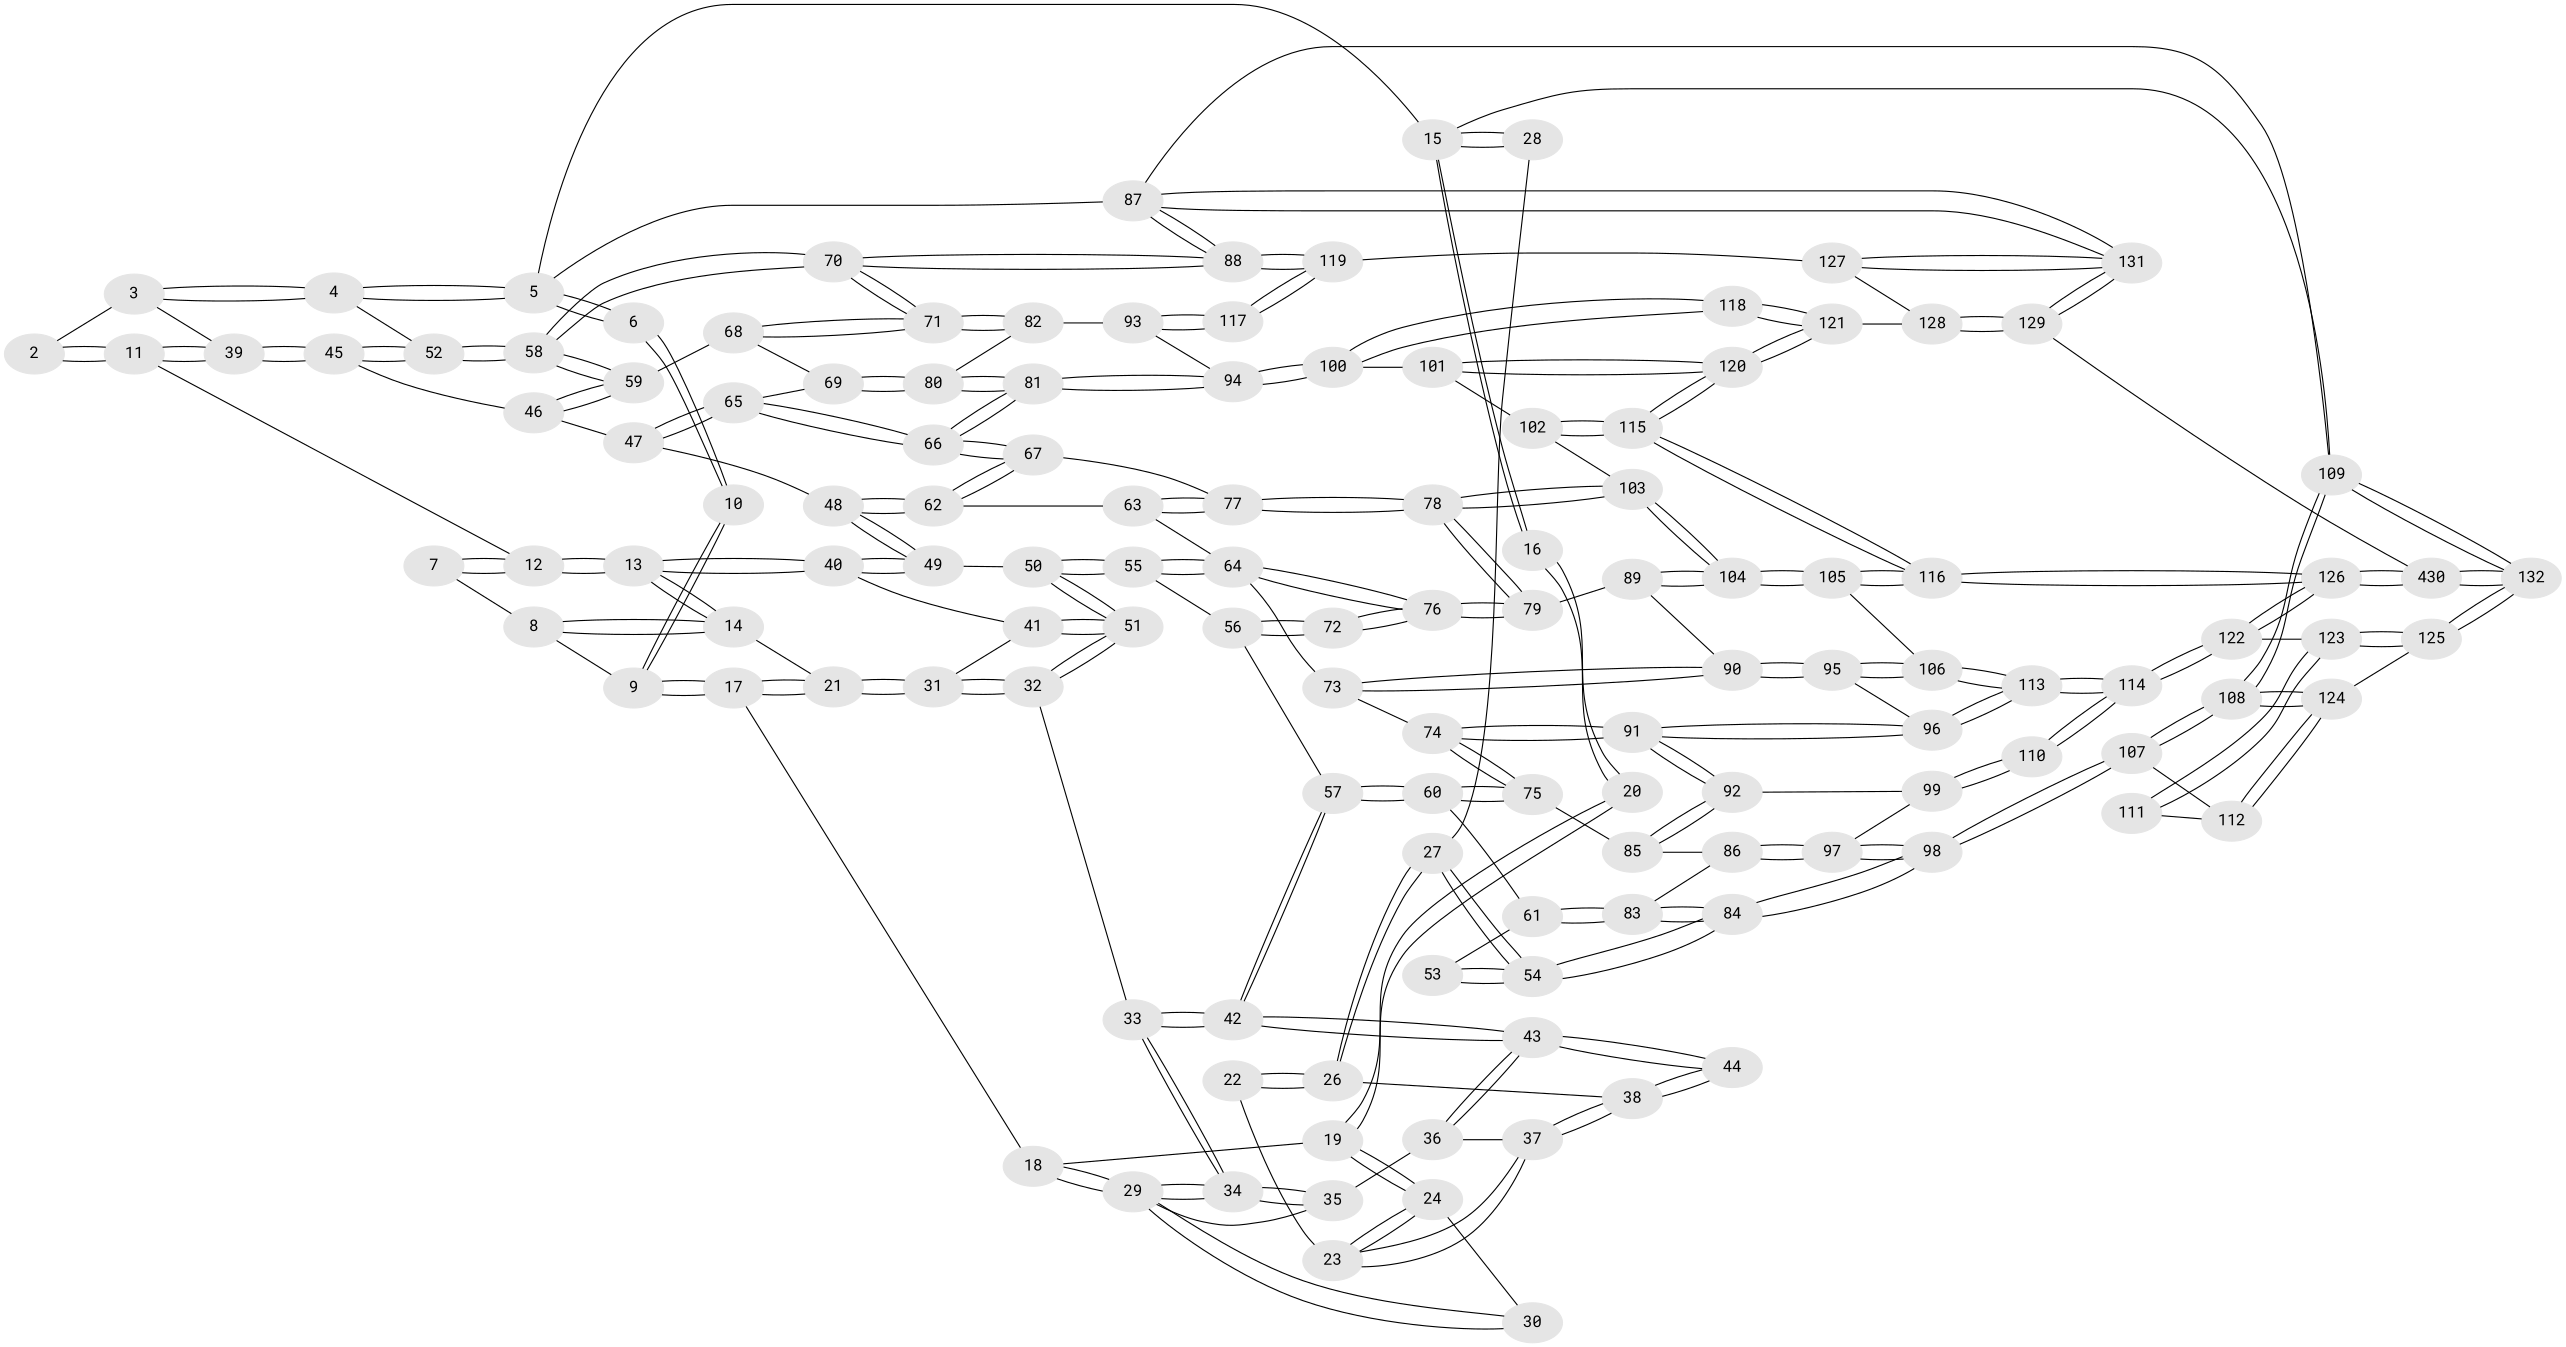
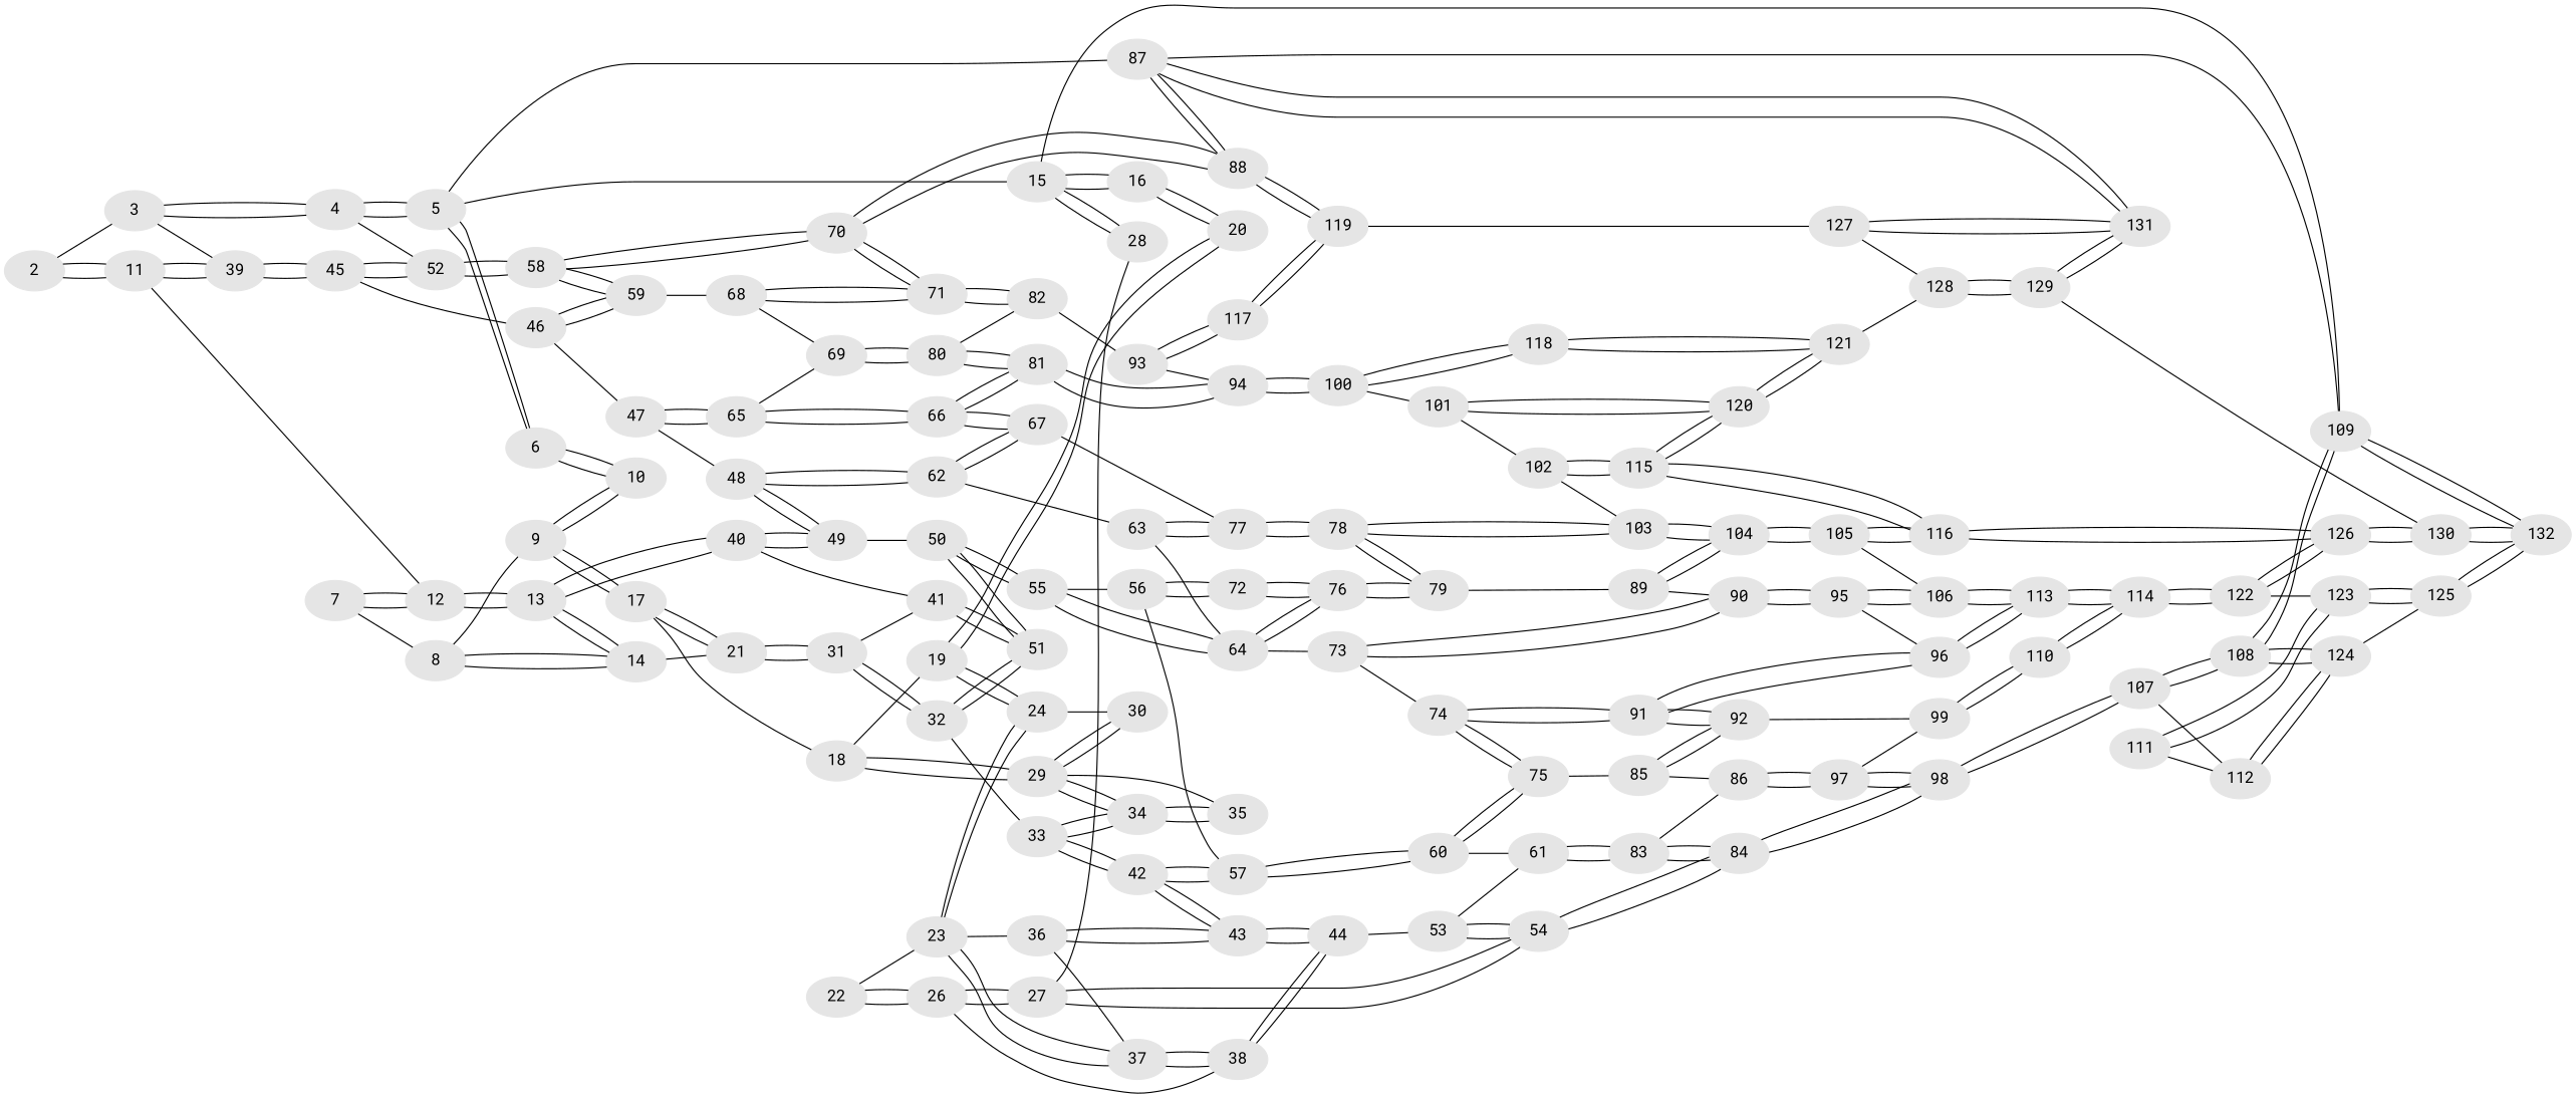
  graph {
    fontname="Roboto Mono"
    rankdir=LR
    node [color=gray90 fontname="Roboto Mono" style=filled]
    edge [fontname="Roboto Mono"]
    2
    3
    11
    7
    8
    12
    4
    39
    5
    52
    45
    6
    15
    87
    58
    10
    16
    28
    109
    88
    131
    9
    14
    13
    17
    21
    18
    40
    41
    49
    31
    20
    132
    19
    29
    24
    30
    34
    35
    32
    22
    23
    26
    37
    27
    38
    54
    44
    84
    36
    33
    51
    42
    43
    57
    53
    46
    50
    60
    61
    47
    59
    48
    65
    68
    62
    66
    69
    63
    67
    55
    56
    64
    70
    83
    98
    72
    76
    73
    75
    71
    85
    86
    77
    78
    79
    81
    80
    94
    82
    119
    93
    74
    90
    91
    95
    92
    96
    89
    103
    104
    100
    117
    97
    107
    99
    127
    105
    106
    113
    110
    101
    118
    114
    108
    112
    102
    120
    121
    115
    116
    126
    124
    125
    111
    123
    122
-   130 [label=430]
+   130
    128
    129
    2 -- 3
    2 -- 11
    2 -- 11
    3 -- 4
    3 -- 4
    3 -- 39
    11 -- 12
    11 -- 39
    11 -- 39
    7 -- 8
    7 -- 12
    7 -- 12
    8 -- 9
    8 -- 14
    8 -- 14
    12 -- 13
    12 -- 13
    4 -- 5
    4 -- 5
    4 -- 52
    39 -- 45
    39 -- 45
    5 -- 6
    5 -- 6
    5 -- 15
    5 -- 87
    52 -- 58
    52 -- 58
    45 -- 52
    45 -- 52
    45 -- 46
    6 -- 10
    6 -- 10
    15 -- 16
    15 -- 16
    15 -- 28
    15 -- 28
    15 -- 109
    87 -- 109
    87 -- 88
    87 -- 88
    87 -- 131
    87 -- 131
    58 -- 59
    58 -- 59
    58 -- 70
    58 -- 70
    16 -- 20
    16 -- 20
    109 -- 132
    109 -- 132
    88 -- 119
    88 -- 119
    9 -- 10
    9 -- 10
    9 -- 17
    9 -- 17
    14 -- 21
    13 -- 14
    13 -- 14
    13 -- 40
    13 -- 40
    17 -- 21
    17 -- 21
    17 -- 18
    21 -- 31
    21 -- 31
    18 -- 19
    18 -- 29
    18 -- 29
    40 -- 41
    40 -- 49
    40 -- 49
    41 -- 51
    41 -- 51
    49 -- 50
    31 -- 41
    31 -- 32
    31 -- 32
    19 -- 20
    19 -- 20
    19 -- 24
    19 -- 24
    29 -- 30
    29 -- 30
    29 -- 34
    29 -- 34
    29 -- 35
    24 -- 30
    34 -- 35
    34 -- 35
-   35 -- 36
+   23 -- 36
    32 -- 33
    32 -- 51
    32 -- 51
    22 -- 23
    22 -- 26
    22 -- 26
    23 -- 24
    23 -- 24
    23 -- 37
    23 -- 37
    26 -- 27
    26 -- 27
    26 -- 38
    37 -- 38
    37 -- 38
    27 -- 28
    27 -- 54
    27 -- 54
    38 -- 44
    38 -- 44
    54 -- 84
    54 -- 84
+   44 -- 53
    84 -- 98
    84 -- 98
    36 -- 37
    36 -- 43
    36 -- 43
    33 -- 34
    33 -- 34
    33 -- 42
    33 -- 42
    42 -- 43
    42 -- 43
    42 -- 57
    42 -- 57
    43 -- 44
    43 -- 44
    57 -- 60
    57 -- 60
    53 -- 54
    53 -- 54
    53 -- 61
    46 -- 47
    46 -- 59
    46 -- 59
    50 -- 51
    50 -- 51
    50 -- 55
    50 -- 55
    60 -- 61
    60 -- 75
    60 -- 75
    61 -- 83
    61 -- 83
    47 -- 48
    47 -- 65
    47 -- 65
    59 -- 68
    48 -- 49
    48 -- 49
    48 -- 62
    48 -- 62
    65 -- 66
    65 -- 66
    65 -- 69
    68 -- 69
    68 -- 71
    68 -- 71
    62 -- 63
    62 -- 67
    62 -- 67
    66 -- 67
    66 -- 67
    66 -- 81
    66 -- 81
    69 -- 80
    69 -- 80
    63 -- 64
    63 -- 77
    63 -- 77
    67 -- 77
    55 -- 56
    55 -- 64
    55 -- 64
    56 -- 57
    56 -- 72
    56 -- 72
    64 -- 76
    64 -- 76
    64 -- 73
    70 -- 88
    70 -- 88
    70 -- 71
    70 -- 71
    83 -- 84
    83 -- 84
    83 -- 86
    98 -- 107
    98 -- 107
    72 -- 76
    72 -- 76
    76 -- 79
    76 -- 79
    73 -- 74
    73 -- 90
    73 -- 90
    75 -- 85
    71 -- 82
    71 -- 82
    85 -- 86
    85 -- 92
    85 -- 92
    86 -- 97
    86 -- 97
    77 -- 78
    77 -- 78
    78 -- 79
    78 -- 79
    78 -- 103
    78 -- 103
    79 -- 89
    81 -- 94
    81 -- 94
    80 -- 81
    80 -- 81
    80 -- 82
    94 -- 100
    94 -- 100
    82 -- 93
    119 -- 127
    93 -- 94
    93 -- 117
    93 -- 117
    74 -- 75
    74 -- 75
    74 -- 91
    74 -- 91
    90 -- 95
    90 -- 95
    91 -- 92
    91 -- 92
    91 -- 96
    91 -- 96
    95 -- 96
    95 -- 106
    95 -- 106
    92 -- 99
    96 -- 113
    96 -- 113
    89 -- 90
    89 -- 104
    89 -- 104
    103 -- 104
    103 -- 104
    104 -- 105
    104 -- 105
    100 -- 101
    100 -- 118
    100 -- 118
    117 -- 119
    117 -- 119
    97 -- 98
    97 -- 98
    97 -- 99
    107 -- 108
    107 -- 108
    107 -- 112
    99 -- 110
    99 -- 110
    127 -- 131
    127 -- 131
    127 -- 128
    105 -- 106
    105 -- 116
    105 -- 116
    106 -- 113
    106 -- 113
    113 -- 114
    113 -- 114
    110 -- 114
    110 -- 114
    101 -- 102
    101 -- 120
    101 -- 120
    118 -- 121
    118 -- 121
    114 -- 122
    114 -- 122
    108 -- 109
    108 -- 109
    108 -- 124
    108 -- 124
    112 -- 124
    112 -- 124
    102 -- 103
    102 -- 115
    102 -- 115
    120 -- 121
    120 -- 121
    121 -- 128
    115 -- 120
    115 -- 120
    115 -- 116
    115 -- 116
    116 -- 126
    116 -- 126
    126 -- 130
    126 -- 130
    124 -- 125
    125 -- 132
    125 -- 132
    111 -- 112
    111 -- 123
    111 -- 123
    123 -- 125
    123 -- 125
    122 -- 126
    122 -- 126
    122 -- 123
    130 -- 132
    130 -- 132
    128 -- 129
    128 -- 129
    129 -- 131
    129 -- 131
    129 -- 130
  }
